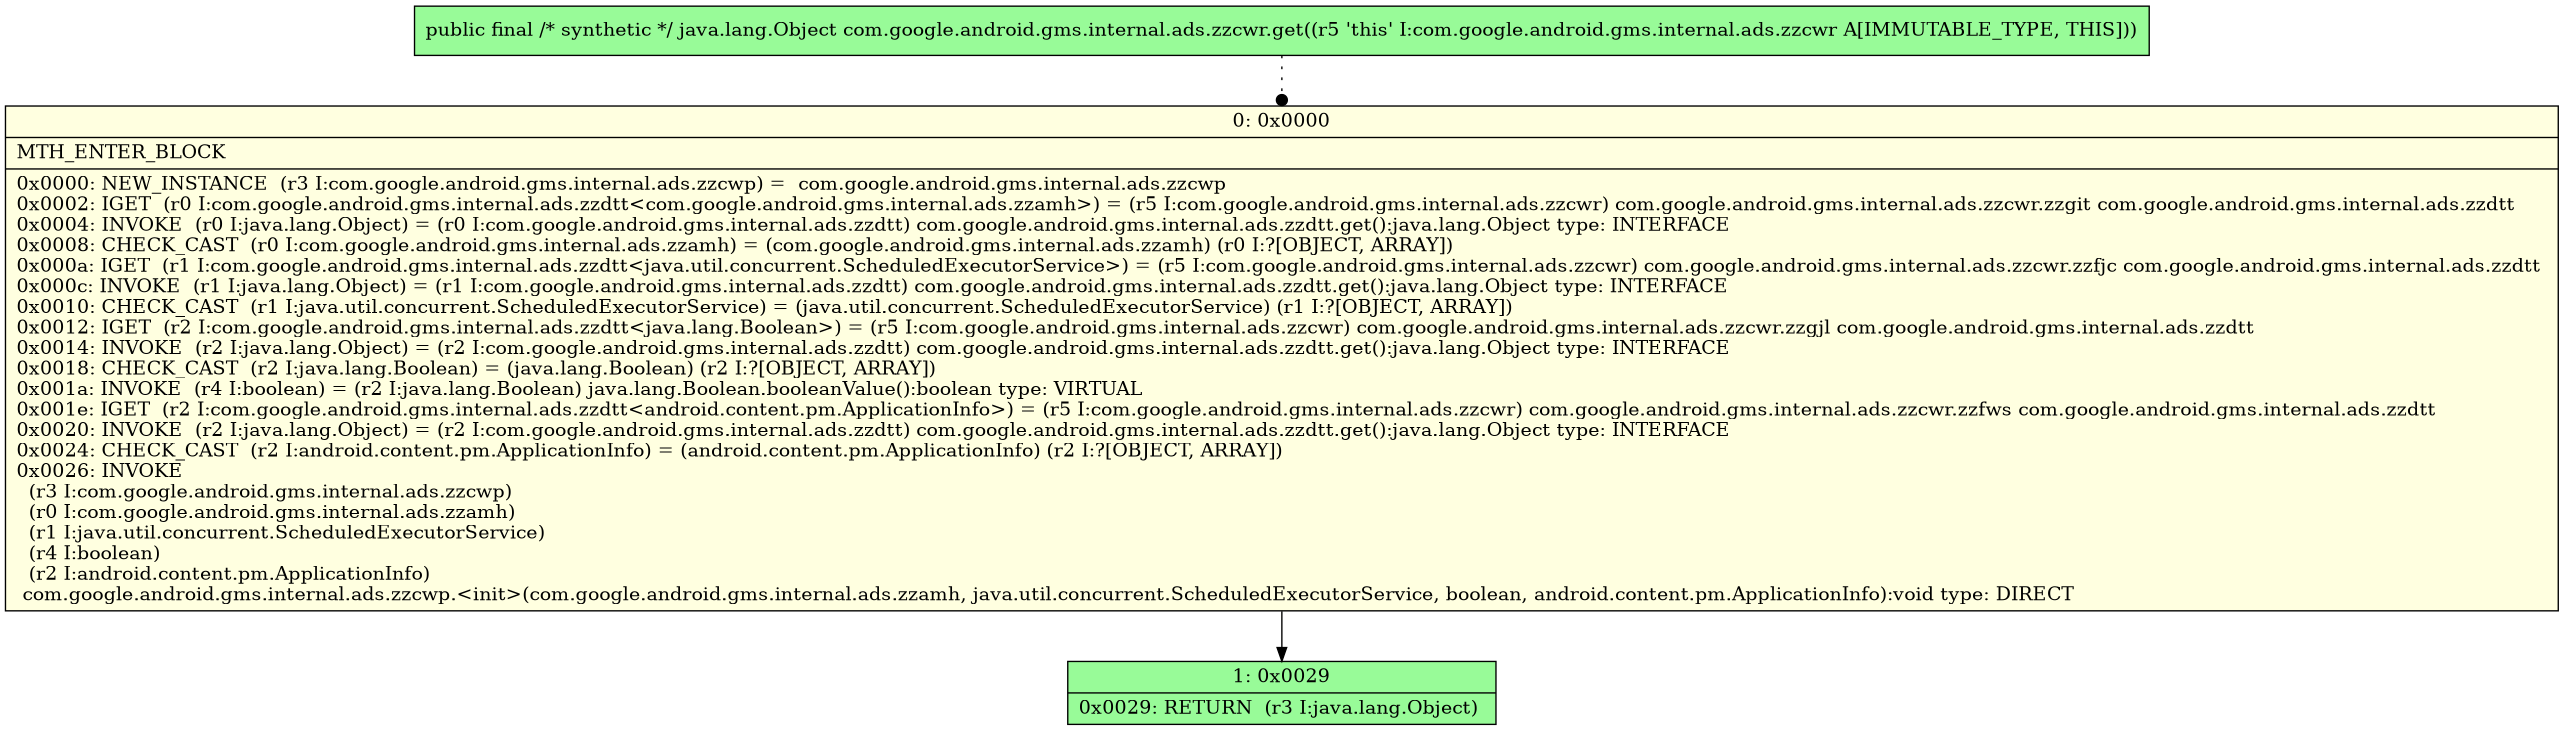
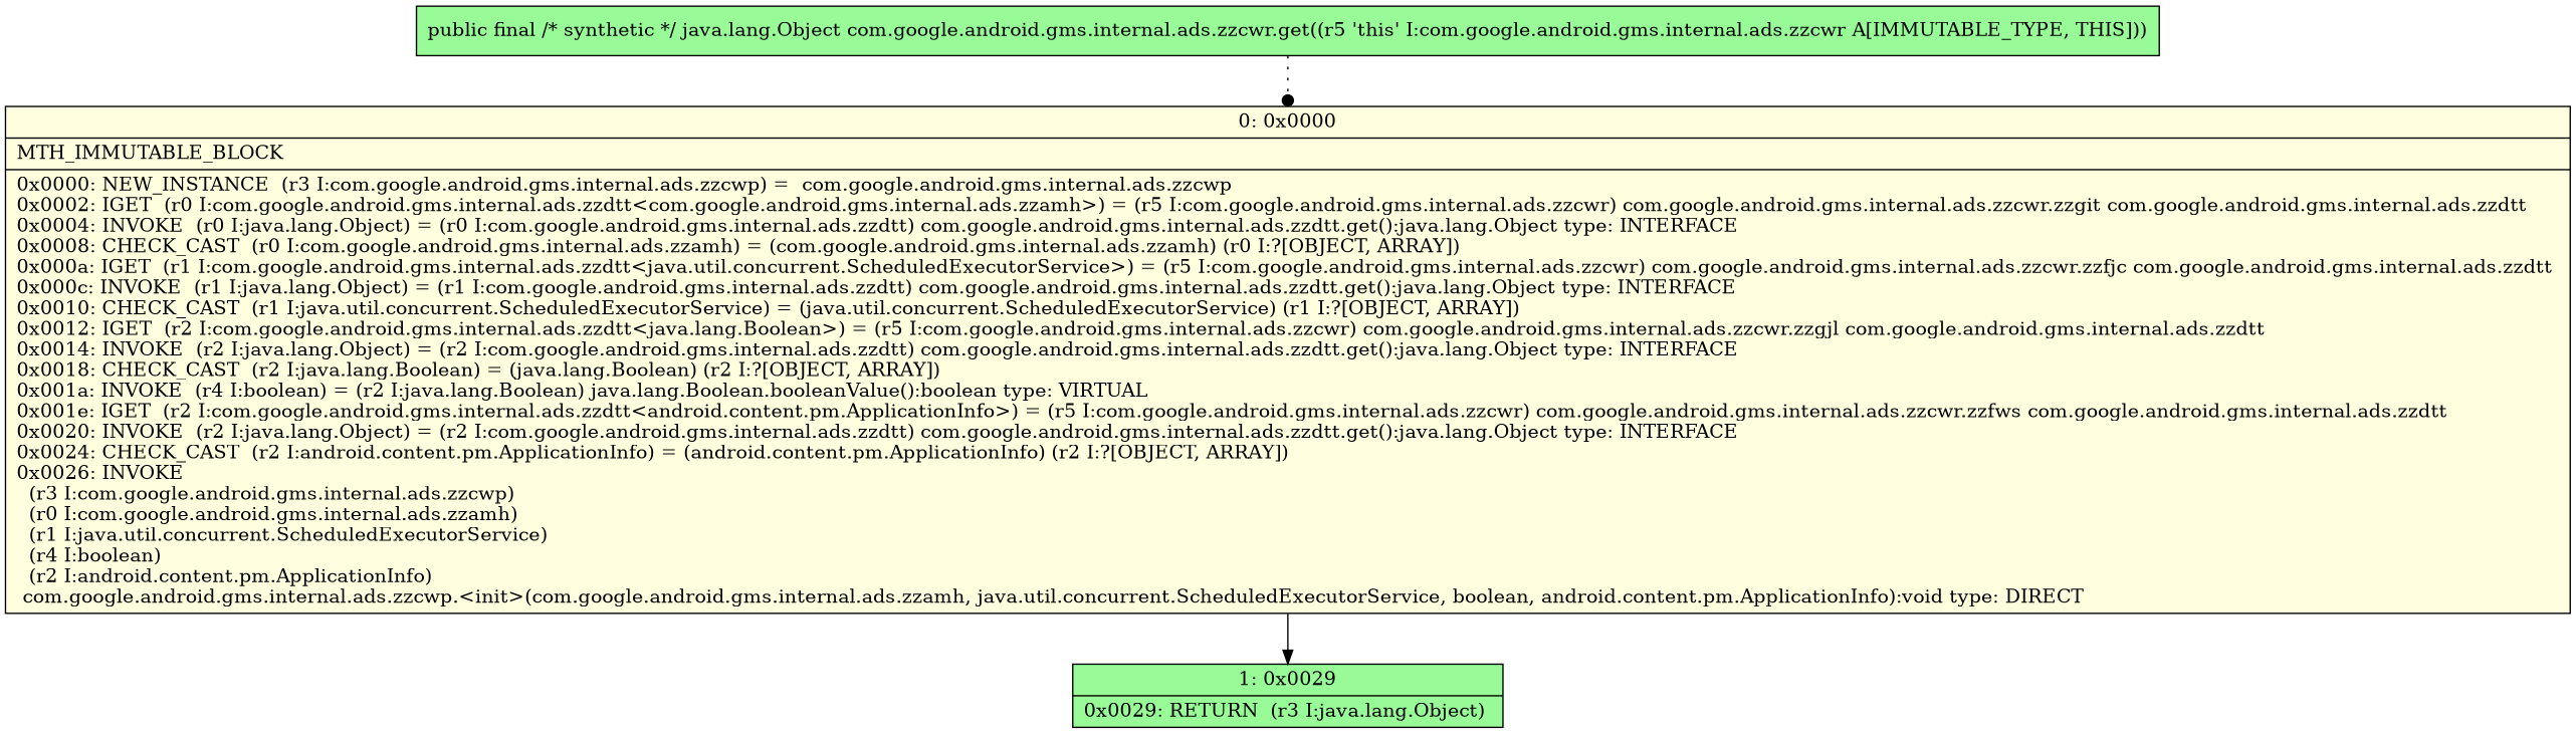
  digraph {
    node [shape=record style=filled fillcolor=palegreen]
-   n1 [label="{0\:\ 0x0000|MTH_ENTER_BLOCK\l|0x0000: NEW_INSTANCE  (r3 I:com.google.android.gms.internal.ads.zzcwp) =  com.google.android.gms.internal.ads.zzcwp \l0x0002: IGET  (r0 I:com.google.android.gms.internal.ads.zzdtt\<com.google.android.gms.internal.ads.zzamh\>) = (r5 I:com.google.android.gms.internal.ads.zzcwr) com.google.android.gms.internal.ads.zzcwr.zzgit com.google.android.gms.internal.ads.zzdtt \l0x0004: INVOKE  (r0 I:java.lang.Object) = (r0 I:com.google.android.gms.internal.ads.zzdtt) com.google.android.gms.internal.ads.zzdtt.get():java.lang.Object type: INTERFACE \l0x0008: CHECK_CAST  (r0 I:com.google.android.gms.internal.ads.zzamh) = (com.google.android.gms.internal.ads.zzamh) (r0 I:?[OBJECT, ARRAY]) \l0x000a: IGET  (r1 I:com.google.android.gms.internal.ads.zzdtt\<java.util.concurrent.ScheduledExecutorService\>) = (r5 I:com.google.android.gms.internal.ads.zzcwr) com.google.android.gms.internal.ads.zzcwr.zzfjc com.google.android.gms.internal.ads.zzdtt \l0x000c: INVOKE  (r1 I:java.lang.Object) = (r1 I:com.google.android.gms.internal.ads.zzdtt) com.google.android.gms.internal.ads.zzdtt.get():java.lang.Object type: INTERFACE \l0x0010: CHECK_CAST  (r1 I:java.util.concurrent.ScheduledExecutorService) = (java.util.concurrent.ScheduledExecutorService) (r1 I:?[OBJECT, ARRAY]) \l0x0012: IGET  (r2 I:com.google.android.gms.internal.ads.zzdtt\<java.lang.Boolean\>) = (r5 I:com.google.android.gms.internal.ads.zzcwr) com.google.android.gms.internal.ads.zzcwr.zzgjl com.google.android.gms.internal.ads.zzdtt \l0x0014: INVOKE  (r2 I:java.lang.Object) = (r2 I:com.google.android.gms.internal.ads.zzdtt) com.google.android.gms.internal.ads.zzdtt.get():java.lang.Object type: INTERFACE \l0x0018: CHECK_CAST  (r2 I:java.lang.Boolean) = (java.lang.Boolean) (r2 I:?[OBJECT, ARRAY]) \l0x001a: INVOKE  (r4 I:boolean) = (r2 I:java.lang.Boolean) java.lang.Boolean.booleanValue():boolean type: VIRTUAL \l0x001e: IGET  (r2 I:com.google.android.gms.internal.ads.zzdtt\<android.content.pm.ApplicationInfo\>) = (r5 I:com.google.android.gms.internal.ads.zzcwr) com.google.android.gms.internal.ads.zzcwr.zzfws com.google.android.gms.internal.ads.zzdtt \l0x0020: INVOKE  (r2 I:java.lang.Object) = (r2 I:com.google.android.gms.internal.ads.zzdtt) com.google.android.gms.internal.ads.zzdtt.get():java.lang.Object type: INTERFACE \l0x0024: CHECK_CAST  (r2 I:android.content.pm.ApplicationInfo) = (android.content.pm.ApplicationInfo) (r2 I:?[OBJECT, ARRAY]) \l0x0026: INVOKE  \l  (r3 I:com.google.android.gms.internal.ads.zzcwp)\l  (r0 I:com.google.android.gms.internal.ads.zzamh)\l  (r1 I:java.util.concurrent.ScheduledExecutorService)\l  (r4 I:boolean)\l  (r2 I:android.content.pm.ApplicationInfo)\l com.google.android.gms.internal.ads.zzcwp.\<init\>(com.google.android.gms.internal.ads.zzamh, java.util.concurrent.ScheduledExecutorService, boolean, android.content.pm.ApplicationInfo):void type: DIRECT \l}" fillcolor=lightyellow]
+   n1 [label="{0\:\ 0x0000|MTH_IMMUTABLE_BLOCK\l|0x0000: NEW_INSTANCE  (r3 I:com.google.android.gms.internal.ads.zzcwp) =  com.google.android.gms.internal.ads.zzcwp \l0x0002: IGET  (r0 I:com.google.android.gms.internal.ads.zzdtt\<com.google.android.gms.internal.ads.zzamh\>) = (r5 I:com.google.android.gms.internal.ads.zzcwr) com.google.android.gms.internal.ads.zzcwr.zzgit com.google.android.gms.internal.ads.zzdtt \l0x0004: INVOKE  (r0 I:java.lang.Object) = (r0 I:com.google.android.gms.internal.ads.zzdtt) com.google.android.gms.internal.ads.zzdtt.get():java.lang.Object type: INTERFACE \l0x0008: CHECK_CAST  (r0 I:com.google.android.gms.internal.ads.zzamh) = (com.google.android.gms.internal.ads.zzamh) (r0 I:?[OBJECT, ARRAY]) \l0x000a: IGET  (r1 I:com.google.android.gms.internal.ads.zzdtt\<java.util.concurrent.ScheduledExecutorService\>) = (r5 I:com.google.android.gms.internal.ads.zzcwr) com.google.android.gms.internal.ads.zzcwr.zzfjc com.google.android.gms.internal.ads.zzdtt \l0x000c: INVOKE  (r1 I:java.lang.Object) = (r1 I:com.google.android.gms.internal.ads.zzdtt) com.google.android.gms.internal.ads.zzdtt.get():java.lang.Object type: INTERFACE \l0x0010: CHECK_CAST  (r1 I:java.util.concurrent.ScheduledExecutorService) = (java.util.concurrent.ScheduledExecutorService) (r1 I:?[OBJECT, ARRAY]) \l0x0012: IGET  (r2 I:com.google.android.gms.internal.ads.zzdtt\<java.lang.Boolean\>) = (r5 I:com.google.android.gms.internal.ads.zzcwr) com.google.android.gms.internal.ads.zzcwr.zzgjl com.google.android.gms.internal.ads.zzdtt \l0x0014: INVOKE  (r2 I:java.lang.Object) = (r2 I:com.google.android.gms.internal.ads.zzdtt) com.google.android.gms.internal.ads.zzdtt.get():java.lang.Object type: INTERFACE \l0x0018: CHECK_CAST  (r2 I:java.lang.Boolean) = (java.lang.Boolean) (r2 I:?[OBJECT, ARRAY]) \l0x001a: INVOKE  (r4 I:boolean) = (r2 I:java.lang.Boolean) java.lang.Boolean.booleanValue():boolean type: VIRTUAL \l0x001e: IGET  (r2 I:com.google.android.gms.internal.ads.zzdtt\<android.content.pm.ApplicationInfo\>) = (r5 I:com.google.android.gms.internal.ads.zzcwr) com.google.android.gms.internal.ads.zzcwr.zzfws com.google.android.gms.internal.ads.zzdtt \l0x0020: INVOKE  (r2 I:java.lang.Object) = (r2 I:com.google.android.gms.internal.ads.zzdtt) com.google.android.gms.internal.ads.zzdtt.get():java.lang.Object type: INTERFACE \l0x0024: CHECK_CAST  (r2 I:android.content.pm.ApplicationInfo) = (android.content.pm.ApplicationInfo) (r2 I:?[OBJECT, ARRAY]) \l0x0026: INVOKE  \l  (r3 I:com.google.android.gms.internal.ads.zzcwp)\l  (r0 I:com.google.android.gms.internal.ads.zzamh)\l  (r1 I:java.util.concurrent.ScheduledExecutorService)\l  (r4 I:boolean)\l  (r2 I:android.content.pm.ApplicationInfo)\l com.google.android.gms.internal.ads.zzcwp.\<init\>(com.google.android.gms.internal.ads.zzamh, java.util.concurrent.ScheduledExecutorService, boolean, android.content.pm.ApplicationInfo):void type: DIRECT \l}" fillcolor=lightyellow]
    n2 [label="{1\:\ 0x0029|0x0029: RETURN  (r3 I:java.lang.Object) \l}"]
    n3 [label="{public final \/* synthetic *\/ java.lang.Object com.google.android.gms.internal.ads.zzcwr.get((r5 'this' I:com.google.android.gms.internal.ads.zzcwr A[IMMUTABLE_TYPE, THIS])) }"]
    n1 -> n2 [style=solid arrowhead=normal]
    n3 -> n1 [style=dotted arrowhead=dot]
  }
